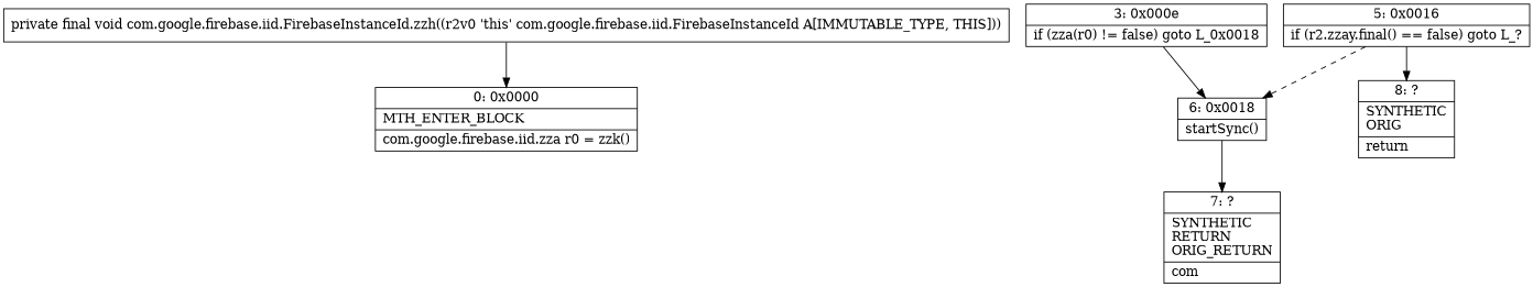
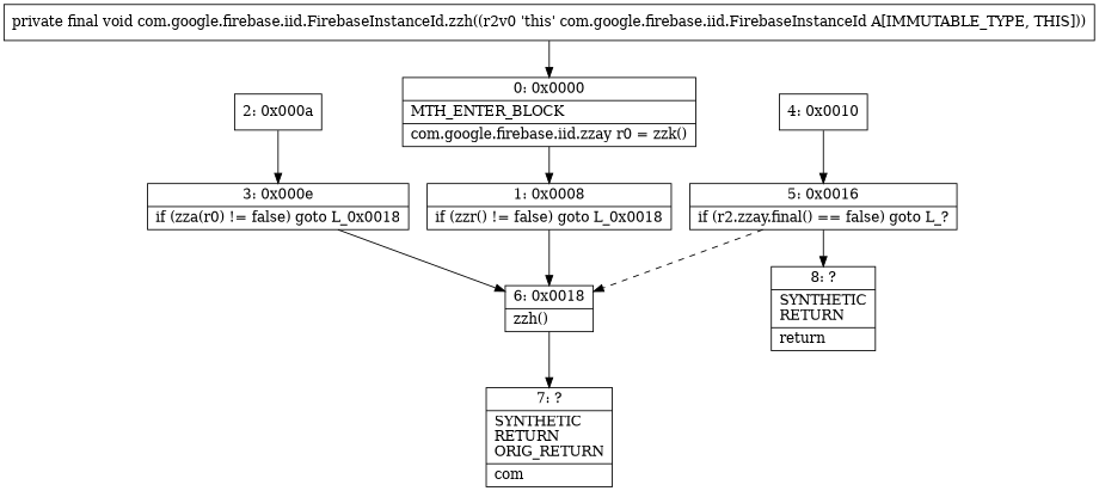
  digraph {
    node [shape=record]
-   n1 [label="{0\:\ 0x0000|MTH_ENTER_BLOCK\l|com.google.firebase.iid.zza r0 = zzk()\l}"]
-   n3 [label="{6\:\ 0x0018|startSync()\l}"]
+   n1 [label="{0\:\ 0x0000|MTH_ENTER_BLOCK\l|com.google.firebase.iid.zzay r0 = zzk()\l}"]
+   n2 [label="{1\:\ 0x0008|if (zzr() != false) goto L_0x0018\l}"]
+   n3 [label="{6\:\ 0x0018|zzh()\l}"]
+   n4 [label="{2\:\ 0x000a}"]
    n5 [label="{3\:\ 0x000e|if (zza(r0) != false) goto L_0x0018\l}"]
    n6 [label="{7\:\ ?|SYNTHETIC\lRETURN\lORIG_RETURN\l|com\l}"]
+   n7 [label="{4\:\ 0x0010}"]
    n8 [label="{5\:\ 0x0016|if (r2.zzay.final() == false) goto L_?\l}"]
-   n9 [label="{8\:\ ?|SYNTHETIC\lORIG\l|return\l}"]
+   n9 [label="{8\:\ ?|SYNTHETIC\lRETURN\l|return\l}"]
    n10 [label="{private final void com.google.firebase.iid.FirebaseInstanceId.zzh((r2v0 'this' com.google.firebase.iid.FirebaseInstanceId A[IMMUTABLE_TYPE, THIS])) }"]
+   n1 -> n2
+   n2 -> n3
    n3 -> n6
+   n4 -> n5
    n5 -> n3
+   n7 -> n8
    n8 -> n3 [style=dashed]
    n8 -> n9
    n10 -> n1
  }
